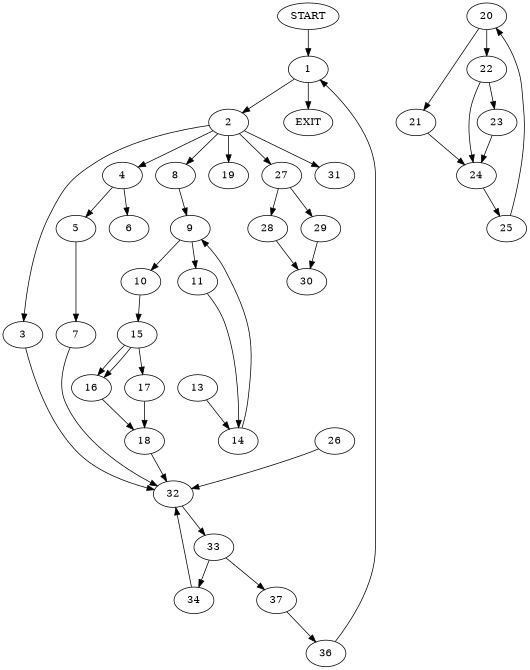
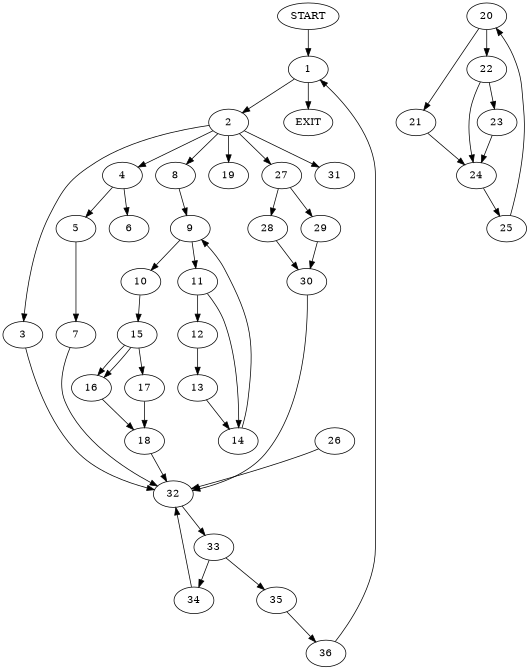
  digraph {
    n1 [label=START]
    1
    2
    n4 [label=EXIT]
    3
    4
    8
    19
    27
    31
    32
    5
    6
    9
    28
    29
    33
    7
    10
    11
    15
+   12
    14
    16
    17
    13
    18
    20
    21
    22
    24
    23
    26
    25
    30
    34
-   35 [label=37]
+   35
    36
    n1 -> 1
    1 -> 2
    1 -> n4
    2 -> 3
    2 -> 4 [tailport=s2]
    2 -> 8 [tailport=s3]
    2 -> 19 [tailport=s4]
    2 -> 27 [tailport=s5]
    2 -> 31
    3 -> 32
    4 -> 5
    4 -> 6
    8 -> 9
    27 -> 28
    27 -> 29
    32 -> 33
    5 -> 7
    9 -> 10
    9 -> 11
    28 -> 30
    29 -> 30
    33 -> 34
    33 -> 35
    7 -> 32
    10 -> 15
+   11 -> 12
    11 -> 14
    15 -> 16
    15 -> 16 [tailport=s2]
    15 -> 17
+   12 -> 13
    14 -> 9
    16 -> 18
    17 -> 18
    13 -> 14
    18 -> 32
    20 -> 21
    20 -> 22
    21 -> 24
    22 -> 24
    22 -> 23
    24 -> 25
    23 -> 24
    26 -> 32
    25 -> 20
+   30 -> 32
    34 -> 32
    35 -> 36
    36 -> 1
  }
